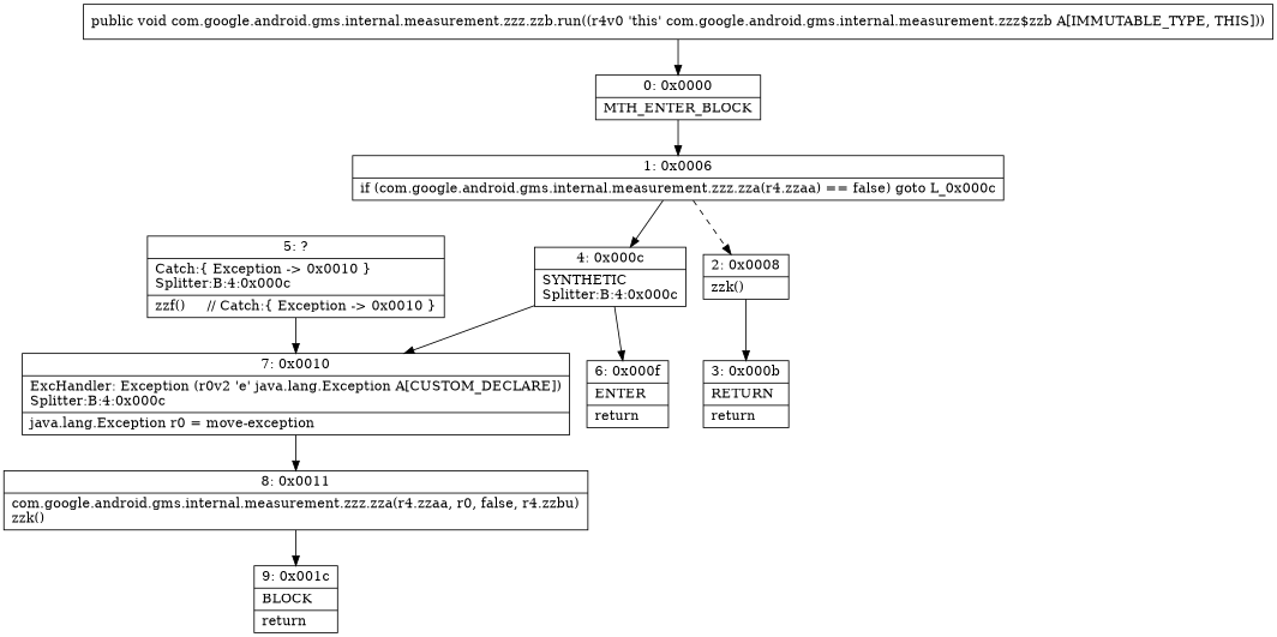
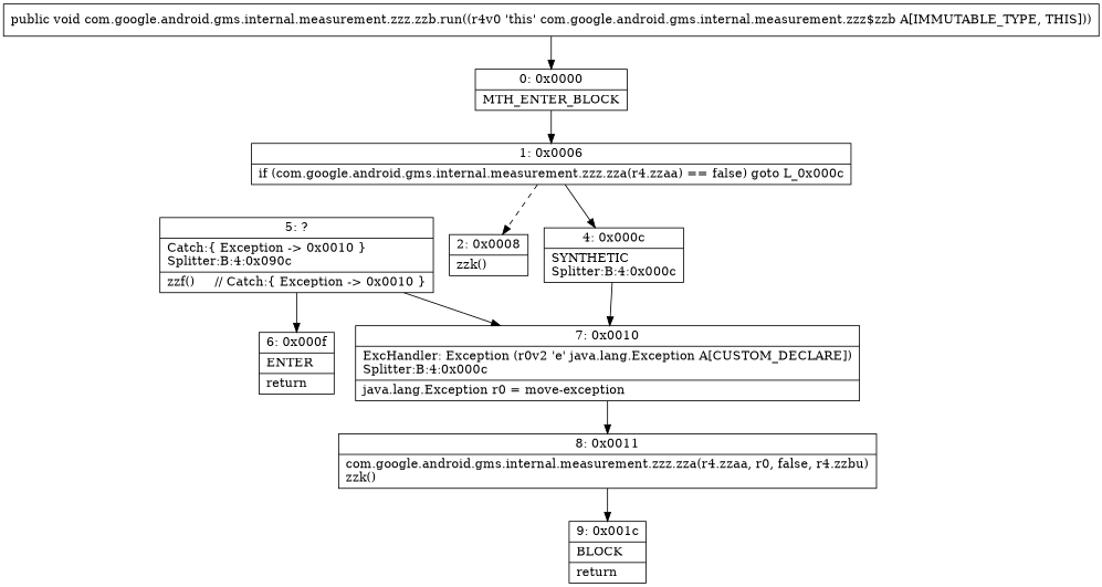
  digraph {
    node [shape=record]
    n1 [label="{0\:\ 0x0000|MTH_ENTER_BLOCK\l}"]
    n2 [label="{1\:\ 0x0006|if (com.google.android.gms.internal.measurement.zzz.zza(r4.zzaa) == false) goto L_0x000c\l}"]
    n3 [label="{2\:\ 0x0008|zzk()\l}"]
    n4 [label="{4\:\ 0x000c|SYNTHETIC\lSplitter:B:4:0x000c\l}"]
-   n5 [label="{3\:\ 0x000b|RETURN\l|return\l}"]
    n6 [label="{7\:\ 0x0010|ExcHandler: Exception (r0v2 'e' java.lang.Exception A[CUSTOM_DECLARE])\lSplitter:B:4:0x000c\l|java.lang.Exception r0 = move\-exception\l}"]
-   n7 [label="{5\:\ ?|Catch:\{ Exception \-\> 0x0010 \}\lSplitter:B:4:0x000c\l|zzf()     \/\/ Catch:\{ Exception \-\> 0x0010 \}\l}"]
+   n7 [label="{5\:\ ?|Catch:\{ Exception \-\> 0x0010 \}\lSplitter:B:4:0x090c\l|zzf()     \/\/ Catch:\{ Exception \-\> 0x0010 \}\l}"]
    n8 [label="{6\:\ 0x000f|ENTER\l|return\l}"]
    n9 [label="{8\:\ 0x0011|com.google.android.gms.internal.measurement.zzz.zza(r4.zzaa, r0, false, r4.zzbu)\lzzk()\l}"]
    n10 [label="{9\:\ 0x001c|BLOCK\l|return\l}"]
    n11 [label="{public void com.google.android.gms.internal.measurement.zzz.zzb.run((r4v0 'this' com.google.android.gms.internal.measurement.zzz$zzb A[IMMUTABLE_TYPE, THIS])) }"]
    n1 -> n2
    n2 -> n3 [style=dashed]
    n2 -> n4
-   n3 -> n5
    n4 -> n6
    n6 -> n9
    n7 -> n6
-   n4 -> n8
+   n7 -> n8
    n9 -> n10
    n11 -> n1
  }
